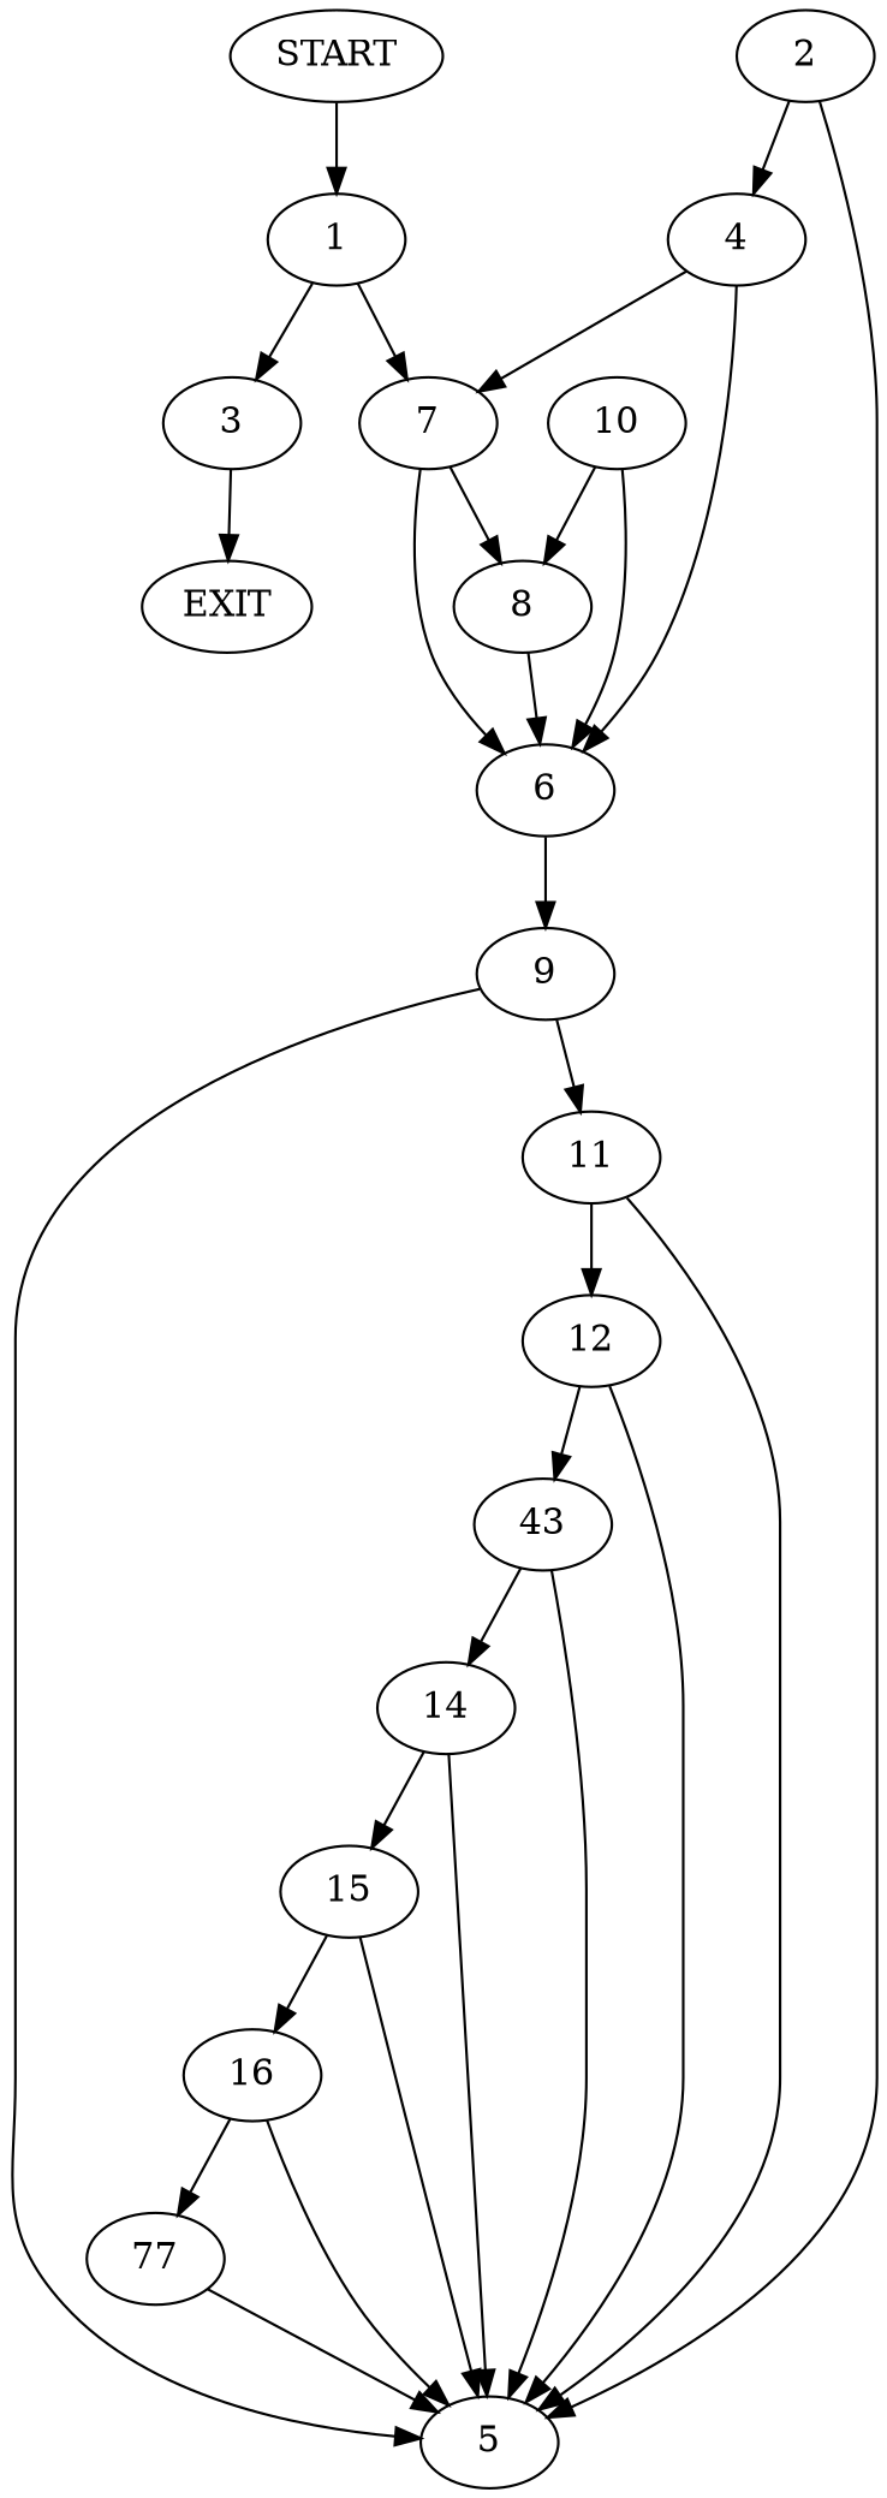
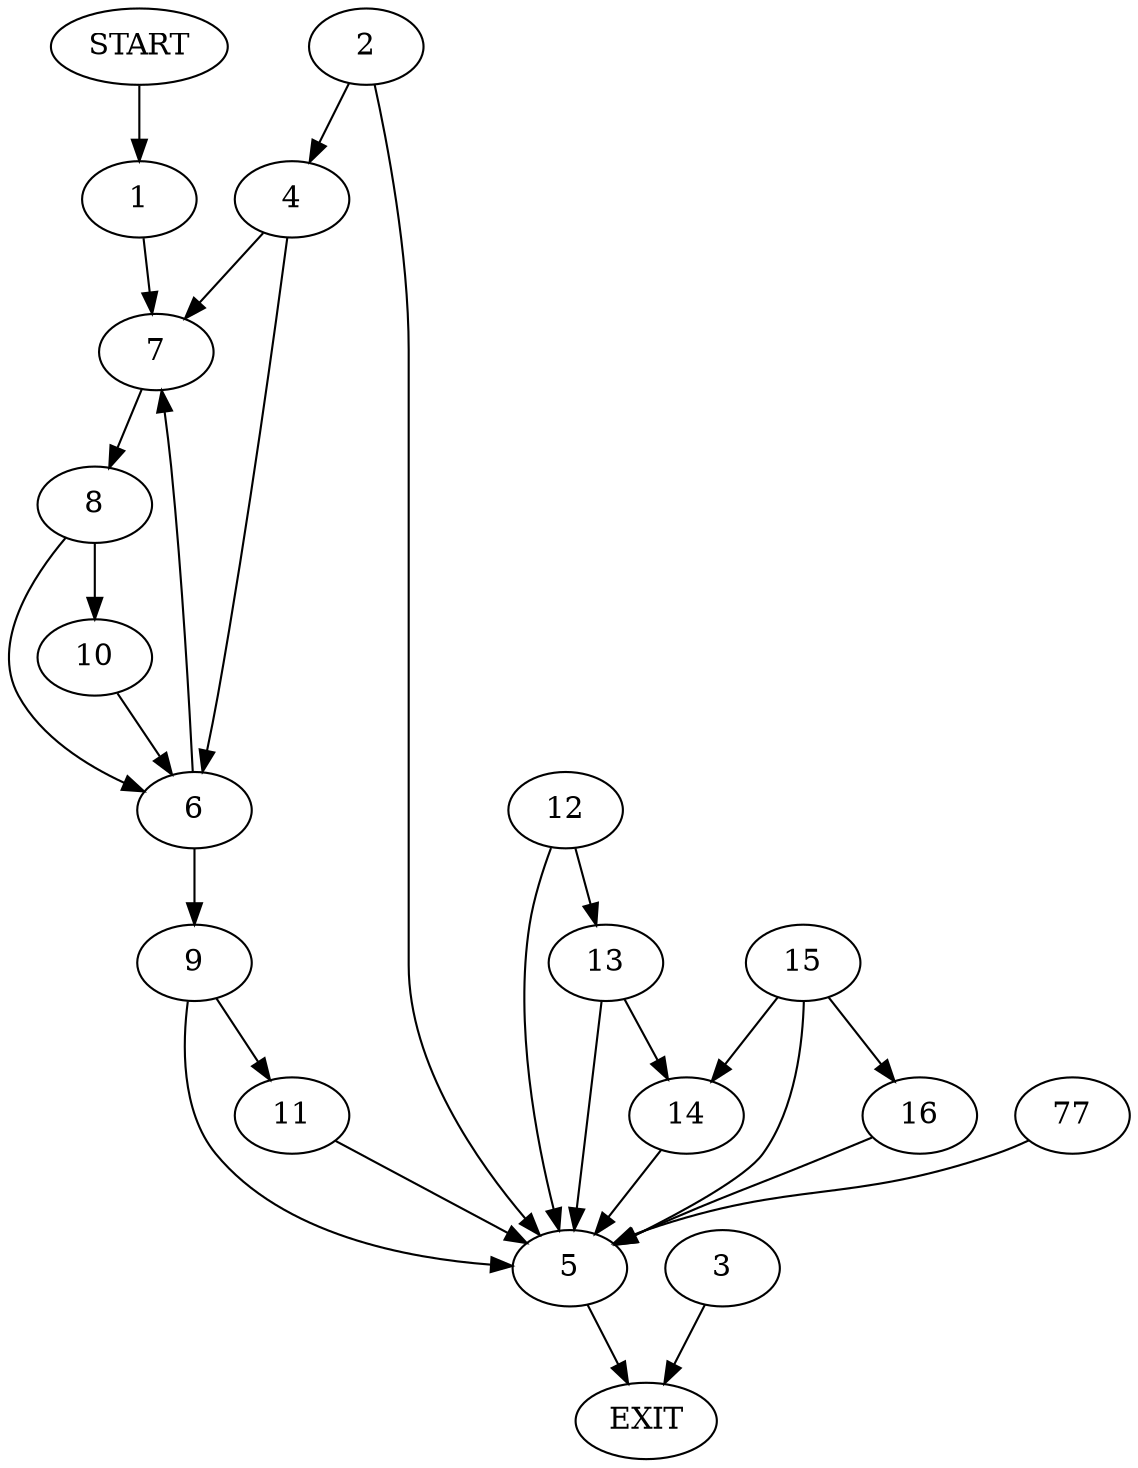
  digraph {
    n1 [label=START]
    1
    3
    7
    n5 [label=EXIT]
    2
    4
    5
    6
    9
    8
    11
    10
    12
-   13 [label=43]
+   13
    14
    15
    16
    n19 [label=77]
    n1 -> 1
-   1 -> 3
    1 -> 7
    3 -> n5
-   7 -> 6
+   6 -> 7
    7 -> 8
    2 -> 4
    2 -> 5
    4 -> 7
    4 -> 6
+   5 -> n5
    6 -> 9
    9 -> 5
    9 -> 11
    8 -> 6
-   10 -> 8
+   8 -> 10
    11 -> 5
-   11 -> 12
    10 -> 6
    12 -> 5
    12 -> 13
    13 -> 5
    13 -> 14
    14 -> 5
-   14 -> 15
+   15 -> 14
    15 -> 5
    15 -> 16
    16 -> 5
-   16 -> n19
    n19 -> 5
  }
